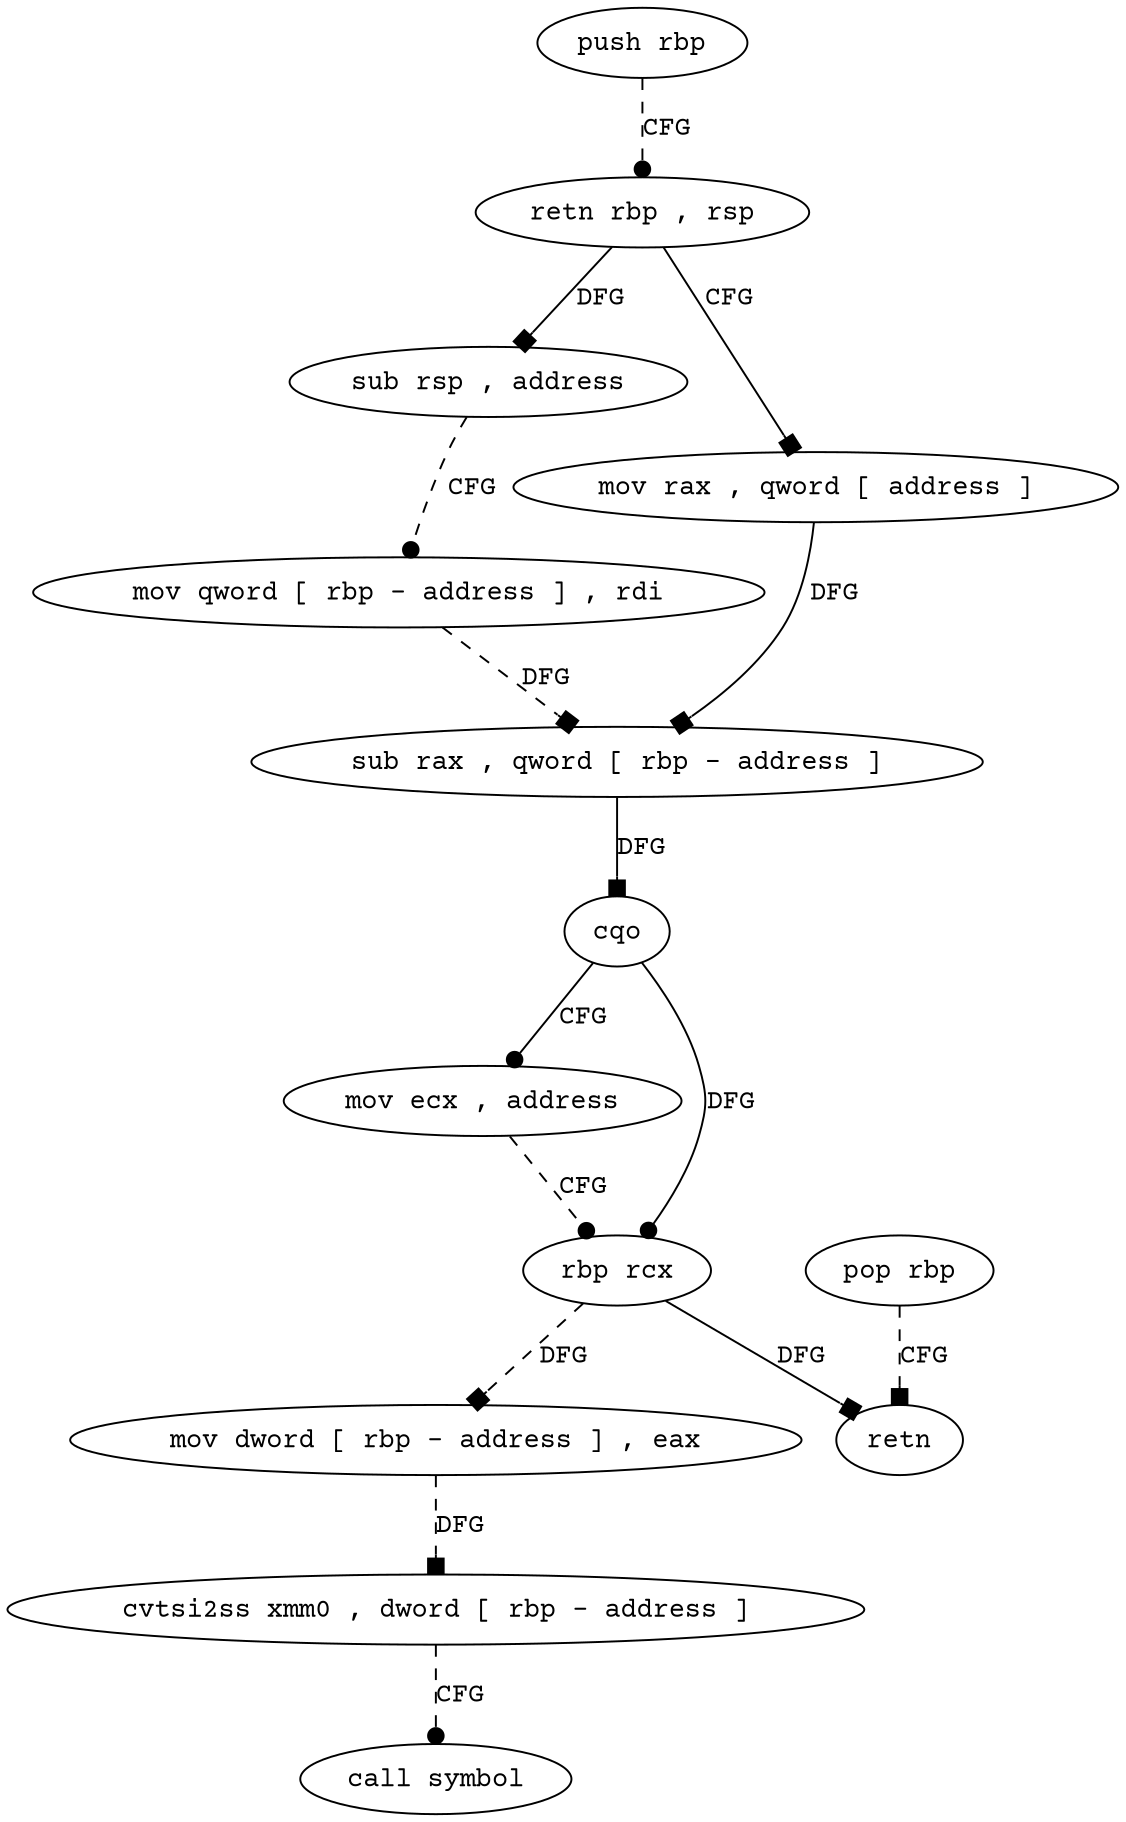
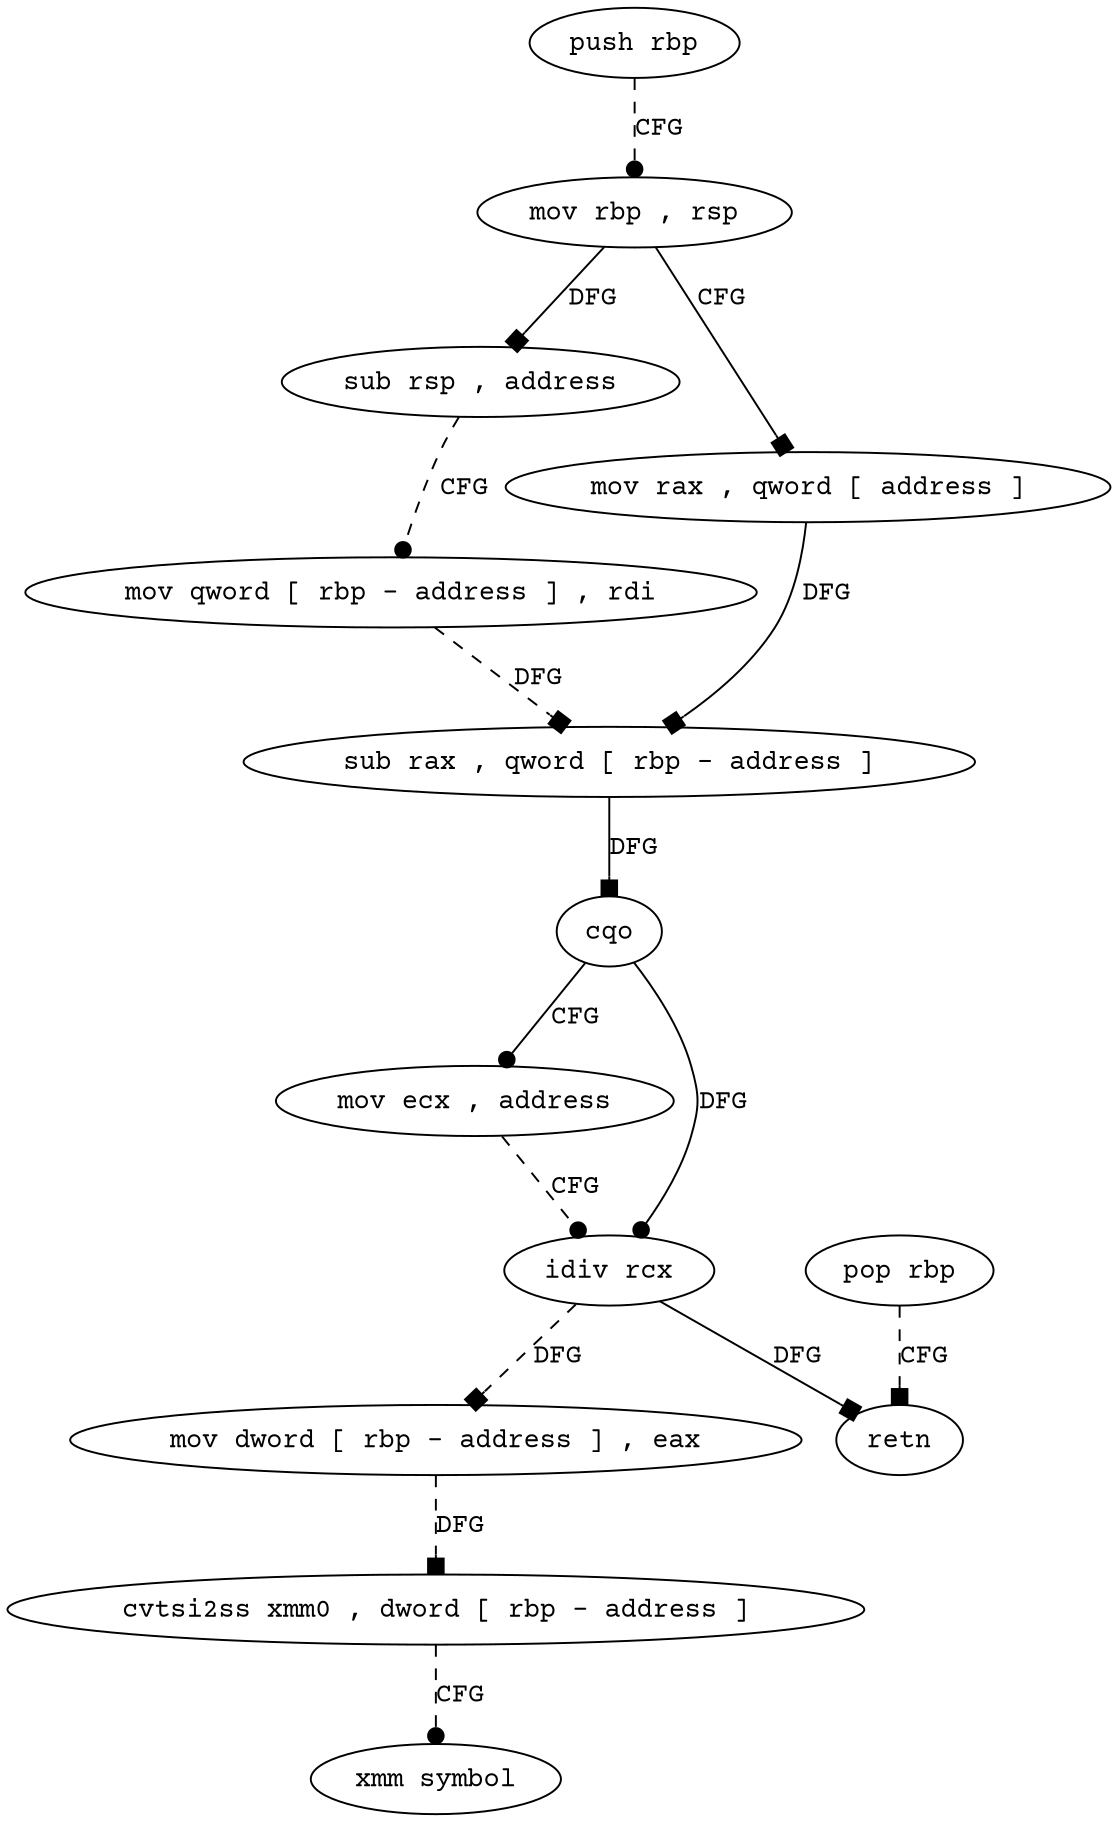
  digraph {
    fontname="Courier Prime"
    node [fontname="Courier Prime"]
    edge [arrowhead=box fontname="Courier Prime" style=dashed]
    n1 [label="push rbp"]
-   n2 [label="retn rbp , rsp"]
+   n2 [label="mov rbp , rsp"]
    n3 [label="sub rsp , address"]
    n4 [label="mov rax , qword [ address ]"]
    n5 [label="mov qword [ rbp - address ] , rdi"]
    n6 [label="sub rax , qword [ rbp - address ]"]
    n7 [label=cqo]
    n8 [label="mov ecx , address"]
-   n9 [label="rbp rcx"]
+   n9 [label="idiv rcx"]
    n10 [label="mov dword [ rbp - address ] , eax"]
    n11 [label=retn]
    n12 [label="cvtsi2ss xmm0 , dword [ rbp - address ]"]
-   n13 [label="call symbol"]
+   n13 [label="xmm symbol"]
    n14 [label="pop rbp"]
    n1 -> n2 [arrowhead=dot label=CFG]
    n2 -> n3 [label=DFG style=solid]
    n2 -> n4 [label=CFG style=solid]
    n3 -> n5 [arrowhead=dot label=CFG]
    n4 -> n6 [label=DFG style=solid]
    n5 -> n6 [label=DFG]
    n6 -> n7 [label=DFG style=solid]
    n7 -> n8 [arrowhead=dot label=CFG style=solid]
    n7 -> n9 [arrowhead=dot label=DFG style=solid]
    n8 -> n9 [arrowhead=dot label=CFG]
    n9 -> n10 [label=DFG]
    n9 -> n11 [label=DFG style=solid]
    n10 -> n12 [label=DFG]
    n12 -> n13 [arrowhead=dot label=CFG]
    n14 -> n11 [label=CFG]
  }
